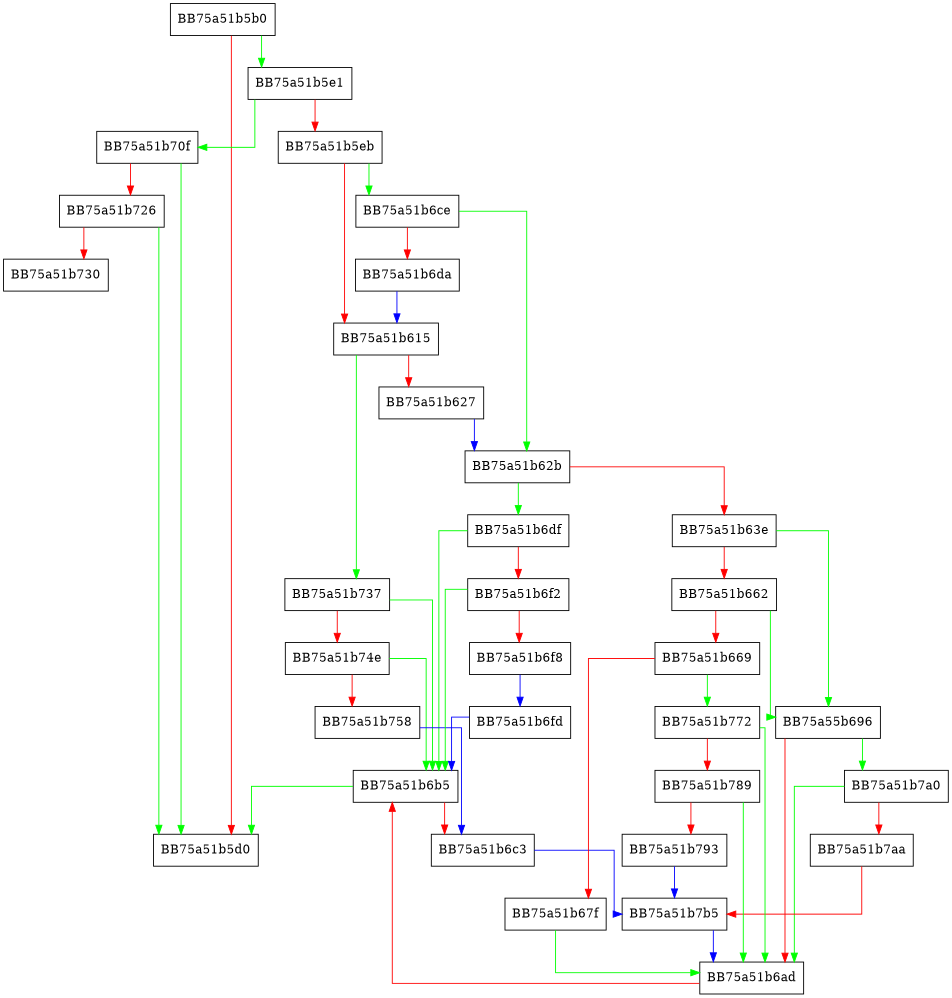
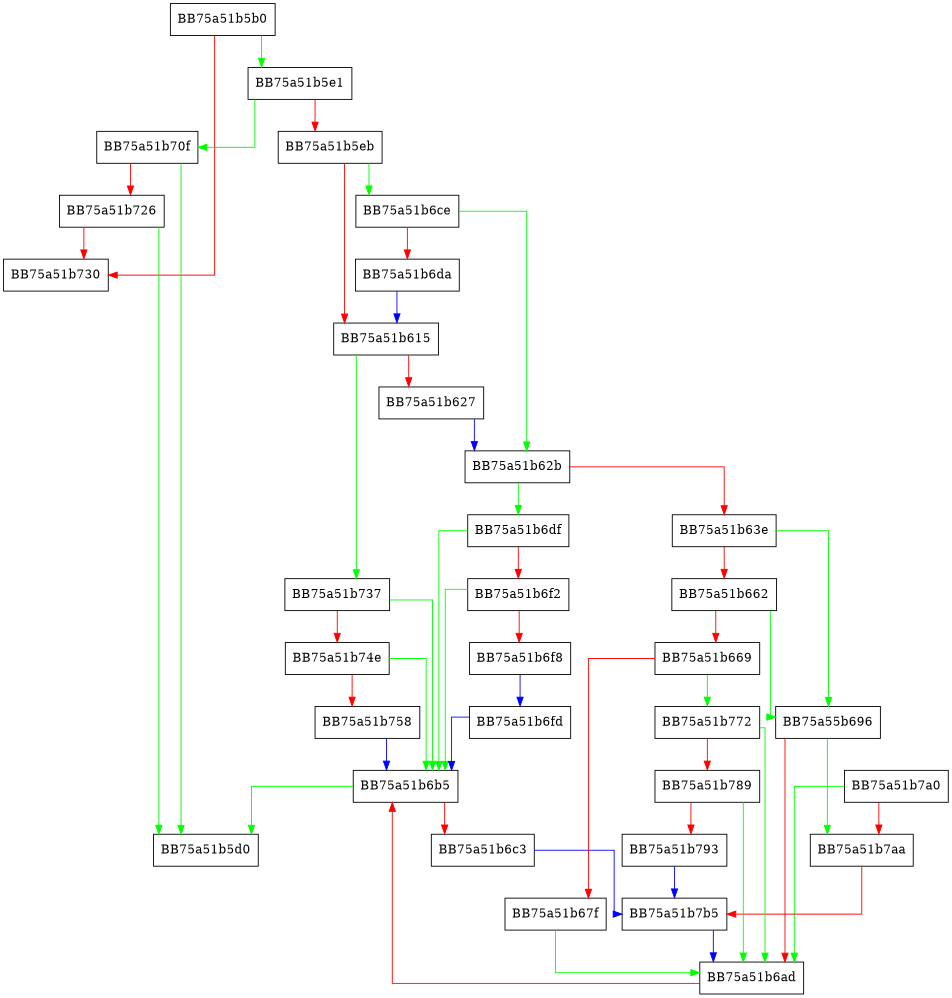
  digraph {
    splines=ortho
    node [shape=box]
    edge [color=red]
    BB75a51b5b0
    BB75a51b5e1
    BB75a51b5d0
    BB75a51b70f
    BB75a51b5eb
    BB75a51b726
    BB75a51b6ce
    BB75a51b615
    BB75a51b730
    BB75a51b62b
    BB75a51b6da
    BB75a51b737
    BB75a51b627
    BB75a51b6df
    BB75a51b63e
    BB75a51b6b5
    BB75a51b74e
    BB75a51b6c3
    BB75a51b758
    BB75a51b6f2
    n21 [label=BB75a55b696]
    BB75a51b662
    BB75a51b6f8
    BB75a51b6ad
    BB75a51b7a0
    BB75a51b669
    BB75a51b7aa
    BB75a51b772
    BB75a51b67f
    BB75a51b789
    BB75a51b793
    BB75a51b7b5
    BB75a51b6fd
    BB75a51b5b0 -> BB75a51b5e1 [color=green]
-   BB75a51b5b0 -> BB75a51b5d0
+   BB75a51b5b0 -> BB75a51b730
    BB75a51b5e1 -> BB75a51b70f [color=green]
    BB75a51b5e1 -> BB75a51b5eb
    BB75a51b70f -> BB75a51b5d0 [color=green]
    BB75a51b70f -> BB75a51b726
    BB75a51b5eb -> BB75a51b6ce [color=green]
    BB75a51b5eb -> BB75a51b615
    BB75a51b726 -> BB75a51b5d0 [color=green]
    BB75a51b726 -> BB75a51b730
    BB75a51b6ce -> BB75a51b62b [color=green]
    BB75a51b6ce -> BB75a51b6da
    BB75a51b615 -> BB75a51b737 [color=green]
    BB75a51b615 -> BB75a51b627
    BB75a51b62b -> BB75a51b6df [color=green]
    BB75a51b62b -> BB75a51b63e
    BB75a51b6da -> BB75a51b615 [color=blue]
    BB75a51b737 -> BB75a51b6b5 [color=green]
    BB75a51b737 -> BB75a51b74e
    BB75a51b627 -> BB75a51b62b [color=blue]
    BB75a51b6df -> BB75a51b6b5 [color=green]
    BB75a51b6df -> BB75a51b6f2
    BB75a51b63e -> n21 [color=green]
    BB75a51b63e -> BB75a51b662
    BB75a51b6b5 -> BB75a51b5d0 [color=green]
    BB75a51b6b5 -> BB75a51b6c3
    BB75a51b74e -> BB75a51b6b5 [color=green]
    BB75a51b74e -> BB75a51b758
    BB75a51b6c3 -> BB75a51b7b5 [color=blue]
-   BB75a51b758 -> BB75a51b6c3 [color=blue]
+   BB75a51b758 -> BB75a51b6b5 [color=blue]
    BB75a51b6f2 -> BB75a51b6b5 [color=green]
    BB75a51b6f2 -> BB75a51b6f8
    n21 -> BB75a51b6ad
-   n21 -> BB75a51b7a0 [color=green]
+   n21 -> BB75a51b7aa [color=green]
    BB75a51b662 -> n21 [color=green]
    BB75a51b662 -> BB75a51b669
    BB75a51b6f8 -> BB75a51b6fd [color=blue]
    BB75a51b6ad -> BB75a51b6b5
    BB75a51b7a0 -> BB75a51b6ad [color=green]
    BB75a51b7a0 -> BB75a51b7aa
    BB75a51b669 -> BB75a51b772 [color=green]
    BB75a51b669 -> BB75a51b67f
    BB75a51b7aa -> BB75a51b7b5
    BB75a51b772 -> BB75a51b6ad [color=green]
    BB75a51b772 -> BB75a51b789
    BB75a51b67f -> BB75a51b6ad [color=green]
    BB75a51b789 -> BB75a51b6ad [color=green]
    BB75a51b789 -> BB75a51b793
    BB75a51b793 -> BB75a51b7b5 [color=blue]
    BB75a51b7b5 -> BB75a51b6ad [color=blue]
    BB75a51b6fd -> BB75a51b6b5 [color=blue]
  }
